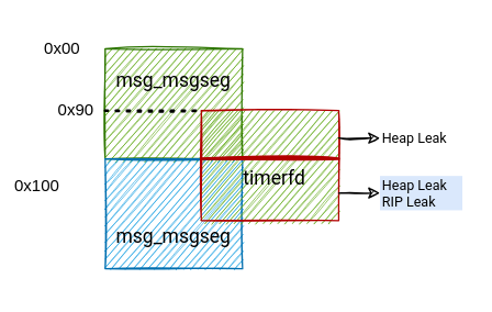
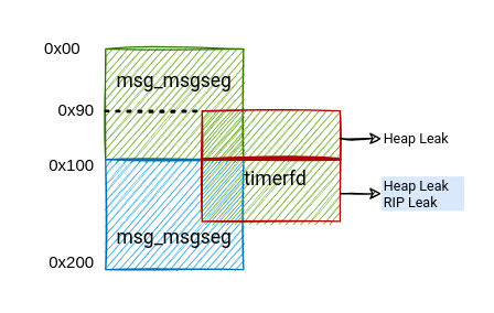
  <mxCell id="0" />
  <mxCell id="1" parent="0" />
  <mxCell id="2" value="&lt;font style=&quot;font-size: 14px;&quot; color=&quot;#000000&quot;&gt;&lt;font style=&quot;font-size: 14px;&quot; data-font-src=&quot;https://fonts.googleapis.com/css?family=Roboto&quot; face=&quot;Roboto&quot;&gt;msg_msgseg&lt;br&gt;&lt;br&gt;&lt;/font&gt;&lt;br&gt;&lt;/font&gt;" style="rounded=0;whiteSpace=wrap;html=1;sketch=1;fillColor=#60a917;strokeColor=#2D7600;fontColor=#ffffff;" parent="1" vertex="1"><mxGeometry x="76" y="35" width="100" height="80" as="geometry" /></mxCell>
  <mxCell id="3" value="&lt;font style=&quot;font-size: 14px;&quot; data-font-src=&quot;https://fonts.googleapis.com/css?family=Roboto&quot; face=&quot;Roboto&quot; color=&quot;#000000&quot;&gt;&lt;br&gt;&lt;br&gt;msg_msgseg&lt;br&gt;&lt;/font&gt;" style="rounded=0;whiteSpace=wrap;html=1;sketch=1;fillColor=#1ba1e2;strokeColor=#006EAF;fontColor=#ffffff;" parent="1" vertex="1"><mxGeometry x="76" y="115" width="100" height="80" as="geometry" /></mxCell>
  <mxCell id="4" value="0x00" style="text;html=1;strokeColor=none;fillColor=none;align=right;verticalAlign=middle;whiteSpace=wrap;rounded=0;sketch=1;" parent="1" vertex="1"><mxGeometry x="20" y="20" width="40" height="30" as="geometry" /></mxCell>
- <mxCell id="5" value="0x100" style="text;html=1;strokeColor=none;fillColor=none;align=right;verticalAlign=middle;whiteSpace=wrap;rounded=0;sketch=1;" parent="1" vertex="1"><mxGeometry x="5" y="120" width="40" height="30" as="geometry" /></mxCell>
+ <mxCell id="5" value="0x100" style="text;html=1;strokeColor=none;fillColor=none;align=right;verticalAlign=middle;whiteSpace=wrap;rounded=0;sketch=1;" parent="1" vertex="1"><mxGeometry x="30" y="105" width="40" height="30" as="geometry" /></mxCell>
+ <mxCell id="6" value="0x200" style="text;html=1;strokeColor=none;fillColor=none;align=right;verticalAlign=middle;whiteSpace=wrap;rounded=0;sketch=1;" parent="1" vertex="1"><mxGeometry x="30" y="175" width="40" height="30" as="geometry" /></mxCell>
  <mxCell id="7" value="&lt;font style=&quot;font-size: 14px;&quot; data-font-src=&quot;https://fonts.googleapis.com/css?family=Roboto&quot; face=&quot;Roboto&quot; color=&quot;#000000&quot;&gt;&lt;br&gt;&amp;nbsp; timerfd&lt;/font&gt;" style="rounded=0;whiteSpace=wrap;html=1;sketch=1;fillColor=#60a917;strokeColor=#B20000;fontColor=#ffffff;" parent="1" vertex="1"><mxGeometry x="146" y="80" width="100" height="80" as="geometry" /></mxCell>
  <mxCell id="8" value="" style="endArrow=none;dashed=1;html=1;dashPattern=1 3;strokeWidth=2;rounded=0;entryX=0;entryY=0;entryDx=0;entryDy=0;sketch=1;" parent="1" target="7" edge="1"><mxGeometry width="50" height="50" relative="1" as="geometry"><mxPoint x="76" y="80" as="sourcePoint" /><mxPoint x="206" y="205" as="targetPoint" /></mxGeometry></mxCell>
  <mxCell id="9" value="0x90" style="text;html=1;strokeColor=none;fillColor=none;align=right;verticalAlign=middle;whiteSpace=wrap;rounded=0;sketch=1;" parent="1" vertex="1"><mxGeometry x="30" y="65" width="40" height="30" as="geometry" /></mxCell>
  <mxCell id="10" value="" style="endArrow=none;html=1;rounded=0;fillColor=#e51400;strokeColor=#B20000;strokeWidth=2;sketch=1;" edge="1" parent="1"><mxGeometry width="50" height="50" relative="1" as="geometry"><mxPoint x="246" y="115" as="sourcePoint" /><mxPoint x="146" y="115" as="targetPoint" /></mxGeometry></mxCell>
  <mxCell id="11" value="" style="endArrow=classic;html=1;rounded=0;sketch=1;strokeWidth=1;exitX=1;exitY=0.25;exitDx=0;exitDy=0;" edge="1" parent="1" source="7"><mxGeometry width="50" height="50" relative="1" as="geometry"><mxPoint x="236" y="175" as="sourcePoint" /><mxPoint x="276" y="100" as="targetPoint" /></mxGeometry></mxCell>
  <mxCell id="12" value="&lt;font data-font-src=&quot;https://fonts.googleapis.com/css?family=Roboto&quot; face=&quot;Roboto&quot; style=&quot;font-size: 10px;&quot;&gt;Heap Leak&lt;/font&gt;" style="text;html=1;align=right;verticalAlign=middle;resizable=0;points=[];autosize=1;strokeColor=none;fillColor=none;fontSize=11;" vertex="1" parent="1"><mxGeometry x="256" y="85" width="70" height="30" as="geometry" /></mxCell>
  <mxCell id="13" value="" style="endArrow=classic;html=1;rounded=0;sketch=1;strokeWidth=1;exitX=1;exitY=0.25;exitDx=0;exitDy=0;" edge="1" parent="1"><mxGeometry width="50" height="50" relative="1" as="geometry"><mxPoint x="246" y="140" as="sourcePoint" /><mxPoint x="276" y="140" as="targetPoint" /></mxGeometry></mxCell>
  <mxCell id="14" value="Heap Leak&lt;br&gt;RIP Leak" style="rounded=0;whiteSpace=wrap;html=1;fontFamily=Roboto;fontSource=https%3A%2F%2Ffonts.googleapis.com%2Fcss%3Ffamily%3DRoboto;fontSize=10;align=left;strokeColor=none;fillColor=#dae8fc;" vertex="1" parent="1"><mxGeometry x="276" y="127.5" width="60" height="25" as="geometry" /></mxCell>
